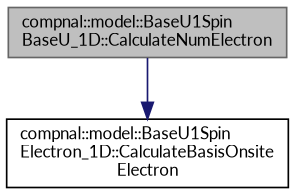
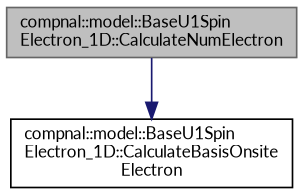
  digraph {
    rankdir=TB
    fontname=Lato
    node [fontname=Lato fontsize=10 shape=record style=filled]
-   n1 [color=gray40 fillcolor=grey75 fontcolor=black height=0.2 label="compnal::model::BaseU1Spin\lBaseU_1D::CalculateNumElectron" width=0.4]
+   n1 [color=gray40 fillcolor=grey75 fontcolor=black height=0.2 label="compnal::model::BaseU1Spin\lElectron_1D::CalculateNumElectron" width=0.4]
    n2 [color=black fillcolor=white height=0.2 label="compnal::model::BaseU1Spin\lElectron_1D::CalculateBasisOnsite\lElectron" width=0.4]
    n1 -> n2 [color=midnightblue fontname=Lato fontsize=10 labelfontname=Helvetica labelfontsize=10 style=solid arrowhead=normal]
  }
